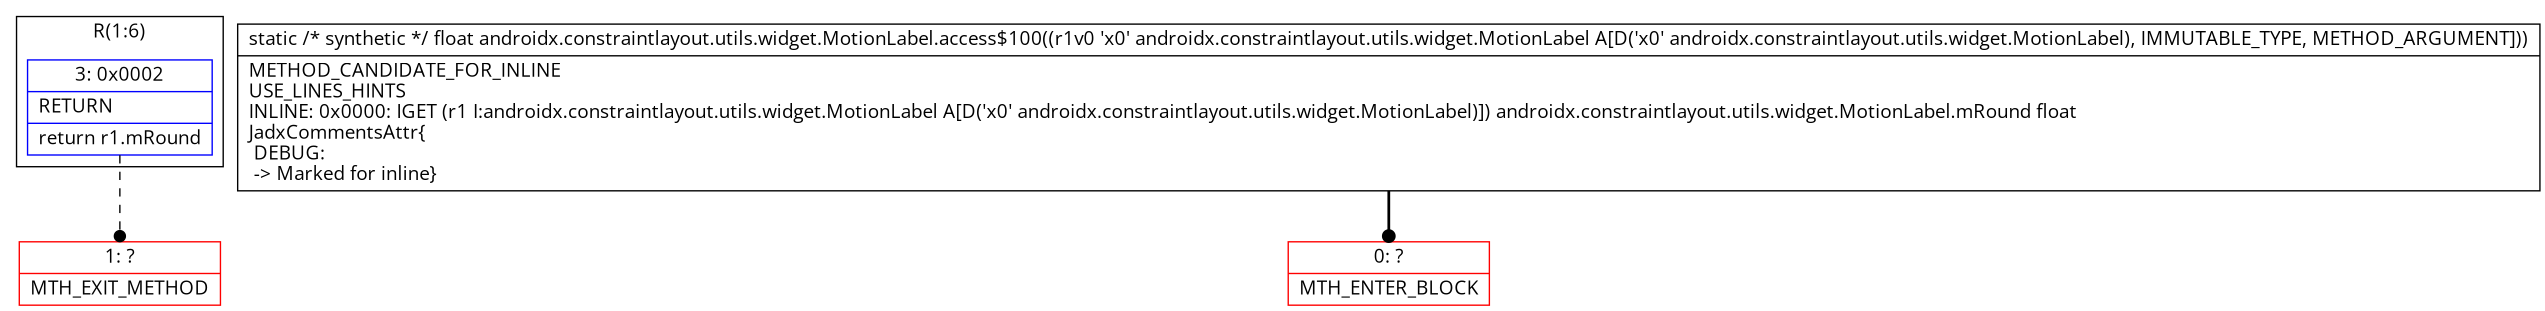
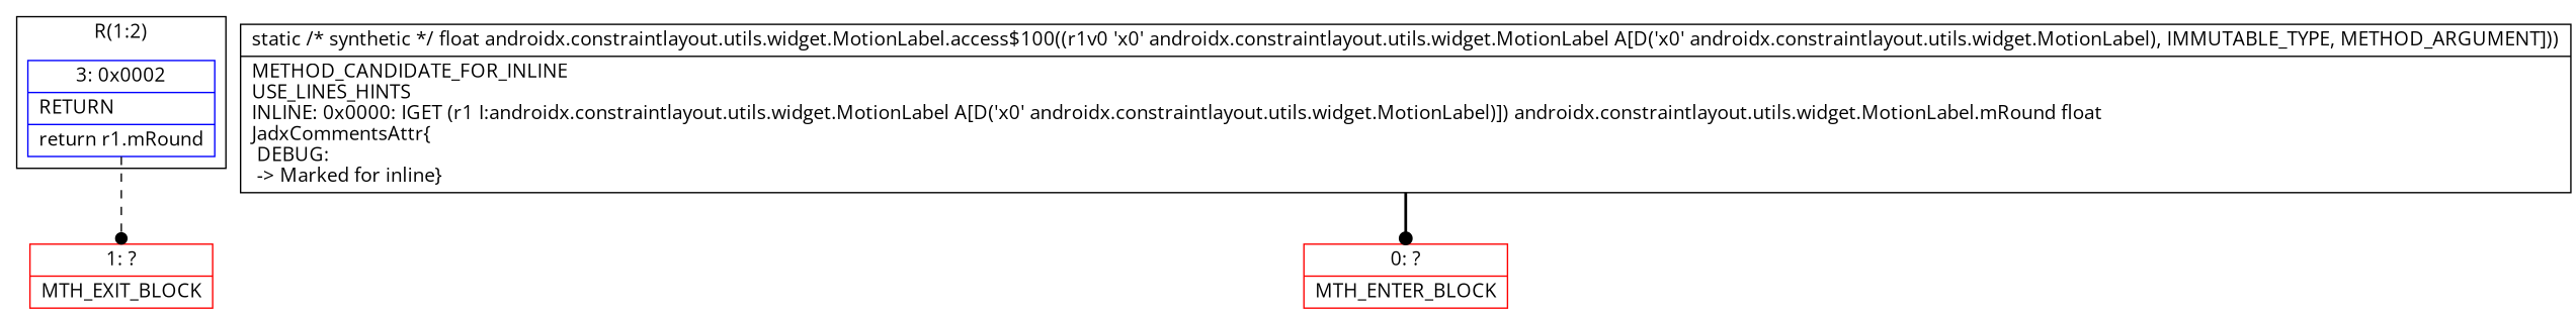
  digraph {
    fontname="Open Sans"
    node [color=red fontname="Open Sans" shape=record]
    edge [arrowhead=dot fontname="Open Sans"]
    n1 [color=blue label="{3\:\ 0x0002|RETURN\l|return r1.mRound\l}"]
-   n2 [label="{1\:\ ?|MTH_EXIT_METHOD\l}"]
+   n2 [label="{1\:\ ?|MTH_EXIT_BLOCK\l}"]
    n3 [label="{0\:\ ?|MTH_ENTER_BLOCK\l}"]
    n4 [label="{static \/* synthetic *\/ float androidx.constraintlayout.utils.widget.MotionLabel.access$100((r1v0 'x0' androidx.constraintlayout.utils.widget.MotionLabel A[D('x0' androidx.constraintlayout.utils.widget.MotionLabel), IMMUTABLE_TYPE, METHOD_ARGUMENT]))  | METHOD_CANDIDATE_FOR_INLINE\lUSE_LINES_HINTS\lINLINE: 0x0000: IGET  (r1 I:androidx.constraintlayout.utils.widget.MotionLabel A[D('x0' androidx.constraintlayout.utils.widget.MotionLabel)]) androidx.constraintlayout.utils.widget.MotionLabel.mRound float\lJadxCommentsAttr\{\l DEBUG: \l \-\> Marked for inline\}\l}" color=""]
    subgraph cluster_1 {
-     label="R(1:6)"
+     label="R(1:2)"
      n1
    }
    n1 -> n2 [style=dashed]
    n4 -> n3 [style=bold]
  }
